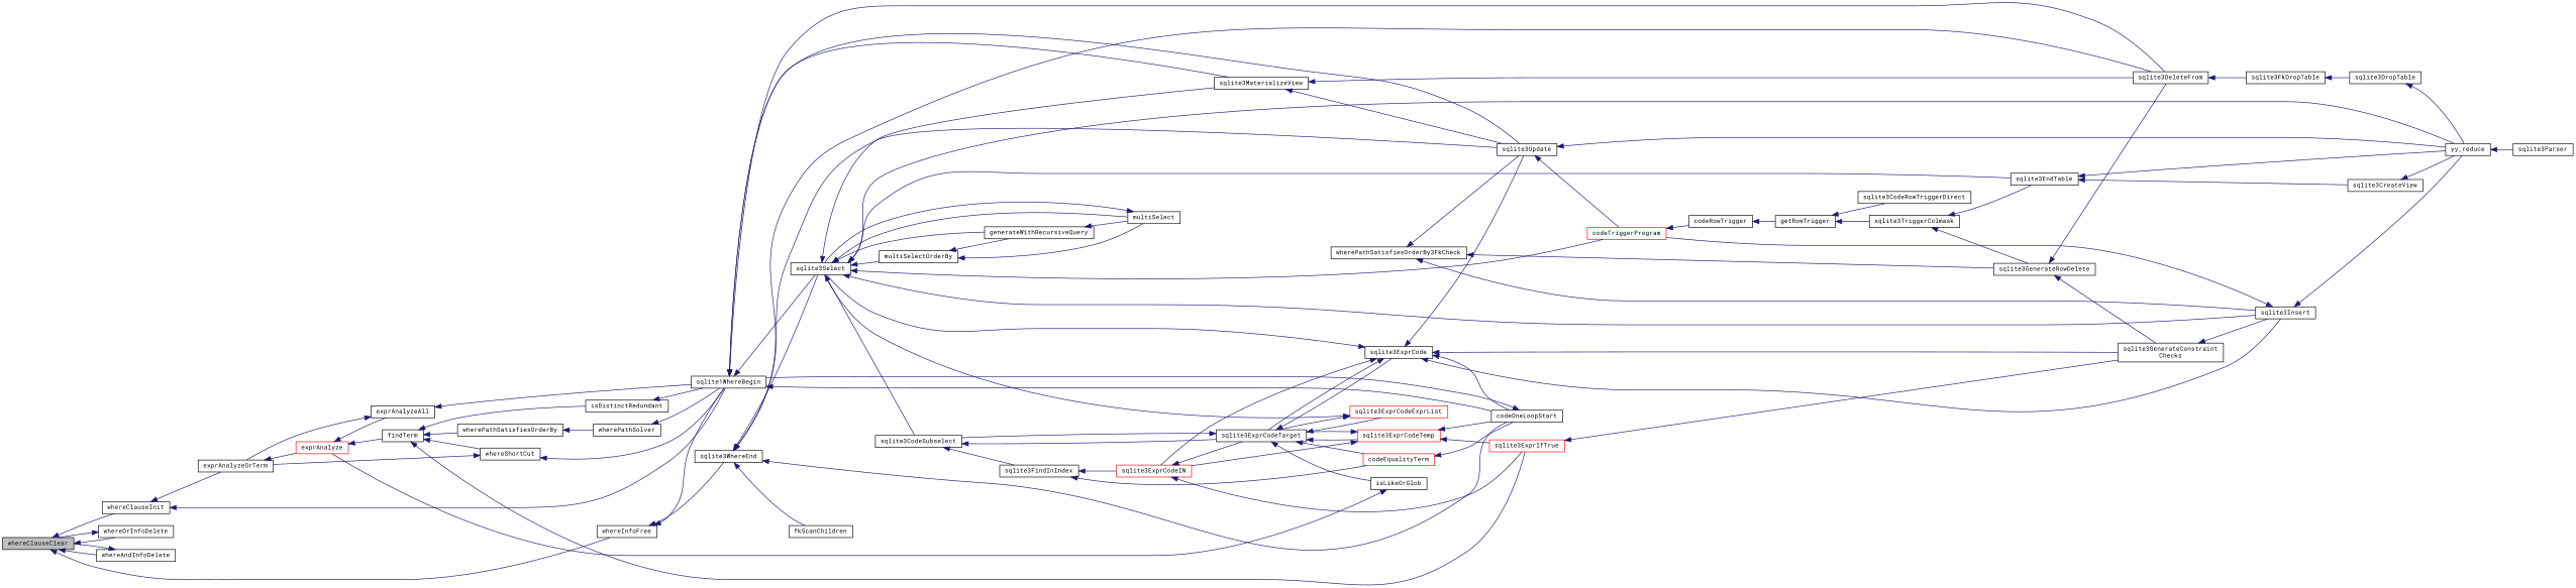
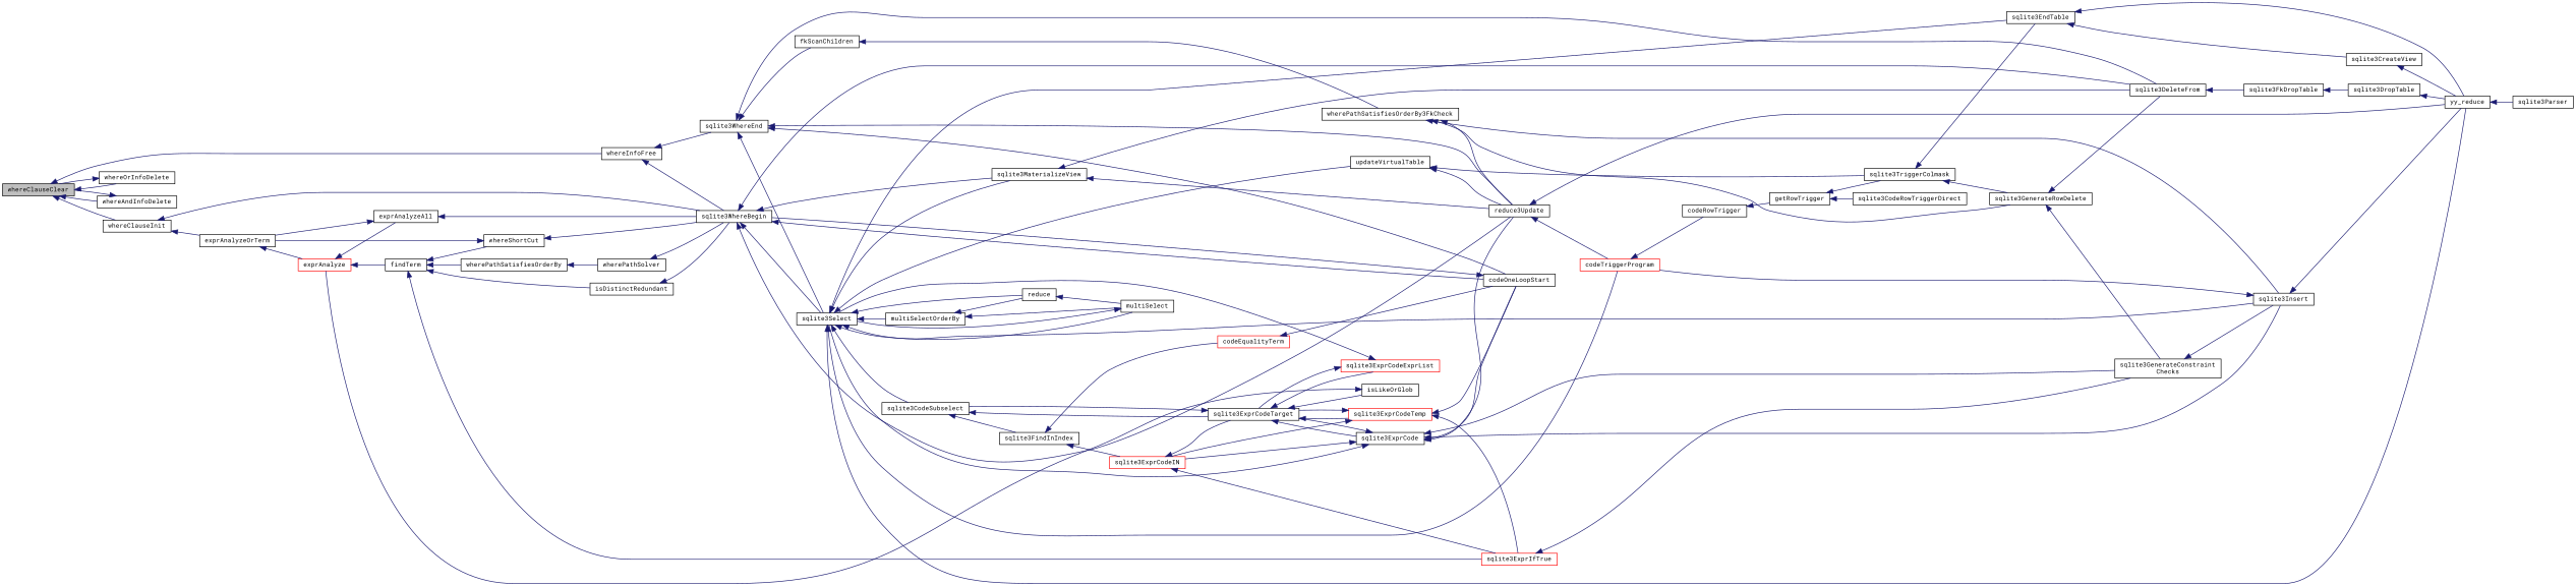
  digraph {
    fontname="Roboto Mono"
    rankdir=LR
    node [color=black fillcolor=white fontname="Roboto Mono" fontsize=10 shape=record style=filled]
    edge [color=midnightblue dir=back fontname="Roboto Mono" fontsize=10 labelfontname=FreeSans labelfontsize=10 style=solid]
    n1 [fillcolor=grey75 fontcolor=black height=0.2 label=whereClauseClear width=0.4]
    n2 [height=0.2 label=whereClauseInit width=0.4]
    n3 [height=0.2 label=whereOrInfoDelete width=0.4]
    n4 [height=0.2 label=whereAndInfoDelete width=0.4]
    n5 [height=0.2 label=whereInfoFree width=0.4]
    n6 [height=0.2 label=exprAnalyzeOrTerm width=0.4]
-   n7 [height=0.2 label=sqlite1WhereBegin width=0.4]
+   n7 [height=0.2 label=sqlite3WhereBegin width=0.4]
    n8 [height=0.2 label=sqlite3WhereEnd width=0.4]
    n9 [color=red height=0.2 label=exprAnalyze width=0.4]
    n10 [height=0.2 label=codeOneLoopStart width=0.4]
    n11 [height=0.2 label=sqlite3DeleteFrom width=0.4]
-   n12 [height=0.2 label=sqlite3Update width=0.4]
+   n12 [height=0.2 label=reduce3Update width=0.4]
    n13 [height=0.2 label=sqlite3Select width=0.4]
    n14 [height=0.2 label=sqlite3MaterializeView width=0.4]
    n15 [height=0.2 label=findTerm width=0.4]
    n16 [height=0.2 label=exprAnalyzeAll width=0.4]
    n17 [height=0.2 label=isDistinctRedundant width=0.4]
    n18 [height=0.2 label=wherePathSatisfiesOrderBy width=0.4]
    n19 [height=0.2 label=whereShortCut width=0.4]
    n20 [color=red height=0.2 label=sqlite3ExprIfTrue width=0.4]
    n21 [height=0.2 label=wherePathSolver width=0.4]
    n22 [height=0.2 label=sqlite3FkDropTable width=0.4]
    n23 [height=0.2 label=yy_reduce width=0.4]
    n24 [color=red height=0.2 label=codeTriggerProgram width=0.4]
    n25 [height=0.2 label=fkScanChildren width=0.4]
    n26 [height=0.2 label=wherePathSatisfiesOrderBy3FkCheck width=0.4]
    n27 [height=0.2 label=sqlite3Insert width=0.4]
    n28 [height=0.2 label=sqlite3CodeSubselect width=0.4]
    n29 [height=0.2 label=sqlite3EndTable width=0.4]
-   n30 [height=0.2 label=generateWithRecursiveQuery width=0.4]
+   n30 [height=0.2 label=reduce width=0.4]
    n31 [height=0.2 label=multiSelect width=0.4]
    n32 [height=0.2 label=multiSelectOrderBy width=0.4]
+   n33 [height=0.2 label=updateVirtualTable width=0.4]
    n34 [height=0.2 label=sqlite3DropTable width=0.4]
    n35 [height=0.2 label=sqlite3Parser width=0.4]
    n36 [height=0.2 label=codeRowTrigger width=0.4]
    n37 [height=0.2 label=getRowTrigger width=0.4]
    n38 [height=0.2 label=sqlite3CodeRowTriggerDirect width=0.4]
    n39 [height=0.2 label=sqlite3TriggerColmask width=0.4]
    n40 [height=0.2 label=sqlite3GenerateRowDelete width=0.4]
    n41 [height=0.2 label="sqlite3GenerateConstraint\lChecks" width=0.4]
    n42 [height=0.2 label=sqlite3FindInIndex width=0.4]
    n43 [height=0.2 label=sqlite3ExprCodeTarget width=0.4]
    n44 [height=0.2 label=sqlite3CreateView width=0.4]
    n45 [color=red height=0.2 label=sqlite3ExprCodeIN width=0.4]
    n46 [color=red height=0.2 label=codeEqualityTerm width=0.4]
    n47 [color=red height=0.2 label=sqlite3ExprCodeTemp width=0.4]
    n48 [height=0.2 label=sqlite3ExprCode width=0.4]
    n49 [color=red height=0.2 label=sqlite3ExprCodeExprList width=0.4]
    n50 [height=0.2 label=isLikeOrGlob width=0.4]
    n1 -> n2
    n1 -> n3
    n1 -> n4
    n1 -> n5
    n2 -> n6
    n2 -> n7
    n3 -> n1
    n4 -> n1
    n5 -> n7
    n5 -> n8
    n6 -> n9
    n7 -> n10
    n7 -> n11
    n7 -> n12
    n7 -> n13
    n7 -> n14
    n8 -> n10
    n8 -> n11
    n8 -> n12
    n8 -> n13
    n8 -> n25
    n9 -> n15
    n9 -> n16
    n10 -> n7
    n11 -> n22
    n12 -> n23
    n12 -> n24
    n13 -> n14
    n13 -> n23
    n13 -> n24
    n13 -> n27
    n13 -> n28
    n13 -> n29
    n13 -> n30
    n13 -> n31
    n13 -> n32
+   n13 -> n33
    n14 -> n11
    n14 -> n12
    n15 -> n17
    n15 -> n18
    n15 -> n19
    n15 -> n20
    n16 -> n6
    n16 -> n7
    n17 -> n7
    n18 -> n21
    n19 -> n6
    n19 -> n7
    n20 -> n41
    n21 -> n7
    n22 -> n34
    n23 -> n35
    n24 -> n36
+   n25 -> n26
    n26 -> n12
    n26 -> n27
    n26 -> n40
    n27 -> n23
    n27 -> n24
    n28 -> n42
    n28 -> n43
    n29 -> n23
    n29 -> n44
    n30 -> n31
    n31 -> n13
    n32 -> n30
    n32 -> n31
+   n33 -> n12
+   n33 -> n39
    n34 -> n23
    n36 -> n37
    n37 -> n38
    n37 -> n39
    n39 -> n29
    n39 -> n40
    n40 -> n11
    n40 -> n41
    n41 -> n27
    n42 -> n45
    n42 -> n46
    n43 -> n28
-   n43 -> n46
    n43 -> n47
    n43 -> n48
    n43 -> n49
    n43 -> n50
    n44 -> n23
    n45 -> n20
    n45 -> n43
    n46 -> n10
    n47 -> n10
    n47 -> n20
    n47 -> n43
    n47 -> n45
    n48 -> n10
    n48 -> n12
    n48 -> n13
    n48 -> n27
    n48 -> n41
    n48 -> n43
    n48 -> n45
    n49 -> n13
    n49 -> n43
    n50 -> n9
  }
